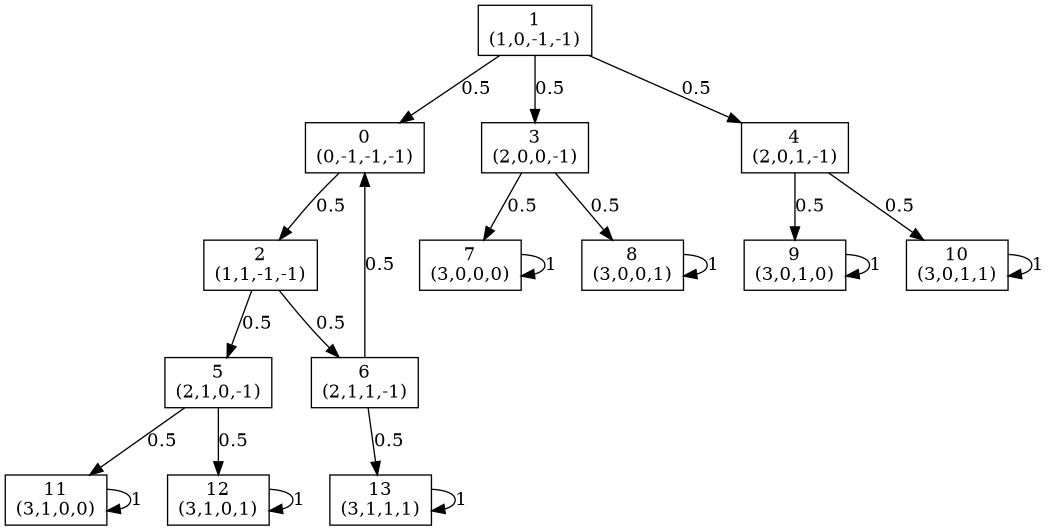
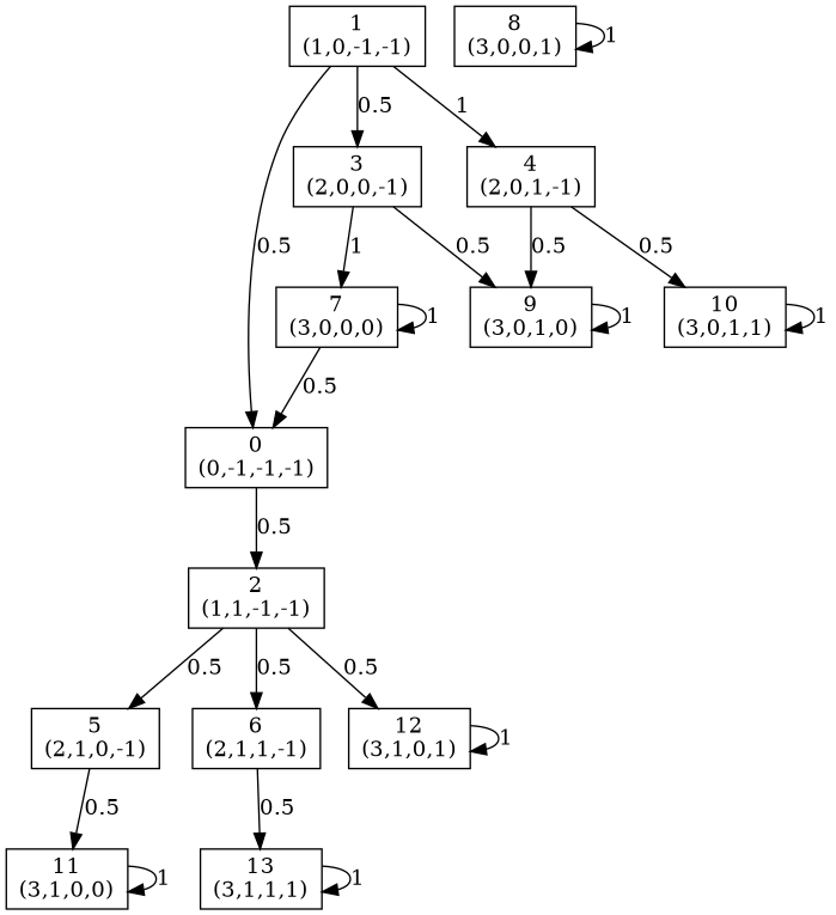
  digraph {
    node [shape=box]
    n1 [label="0\n(0,-1,-1,-1)"]
    n2 [label="2\n(1,1,-1,-1)"]
    n3 [label="1\n(1,0,-1,-1)"]
    n4 [label="3\n(2,0,0,-1)"]
    n5 [label="4\n(2,0,1,-1)"]
    n6 [label="5\n(2,1,0,-1)"]
    n7 [label="6\n(2,1,1,-1)"]
    n8 [label="7\n(3,0,0,0)"]
    n9 [label="8\n(3,0,0,1)"]
    n10 [label="9\n(3,0,1,0)"]
    n11 [label="10\n(3,0,1,1)"]
    n12 [label="11\n(3,1,0,0)"]
    n13 [label="12\n(3,1,0,1)"]
    n14 [label="13\n(3,1,1,1)"]
    n1 -> n2 [label=0.5]
    n2 -> n6 [label=0.5]
    n2 -> n7 [label=0.5]
    n3 -> n1 [label=0.5]
    n3 -> n4 [label=0.5]
-   n3 -> n5 [label=0.5]
-   n4 -> n8 [label=0.5]
-   n4 -> n9 [label=0.5]
+   n3 -> n5 [label=1]
+   n4 -> n8 [label=1]
+   n4 -> n10 [label=0.5]
    n5 -> n10 [label=0.5]
    n5 -> n11 [label=0.5]
    n6 -> n12 [label=0.5]
-   n6 -> n13 [label=0.5]
-   n7 -> n1 [label=0.5]
+   n2 -> n13 [label=0.5]
+   n8 -> n1 [label=0.5]
    n7 -> n14 [label=0.5]
    n8 -> n8 [label=1]
    n9 -> n9 [label=1]
    n10 -> n10 [label=1]
    n11 -> n11 [label=1]
    n12 -> n12 [label=1]
    n13 -> n13 [label=1]
    n14 -> n14 [label=1]
  }
